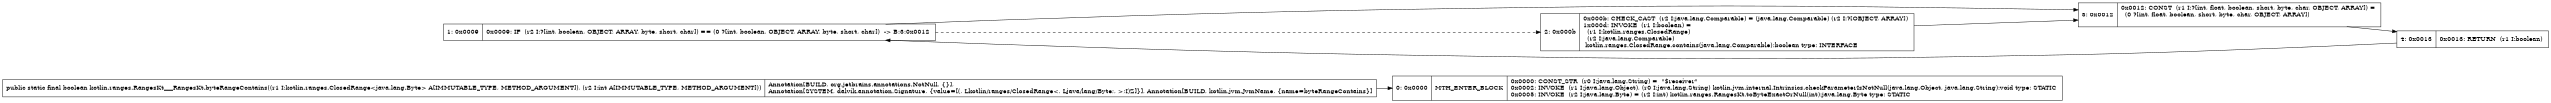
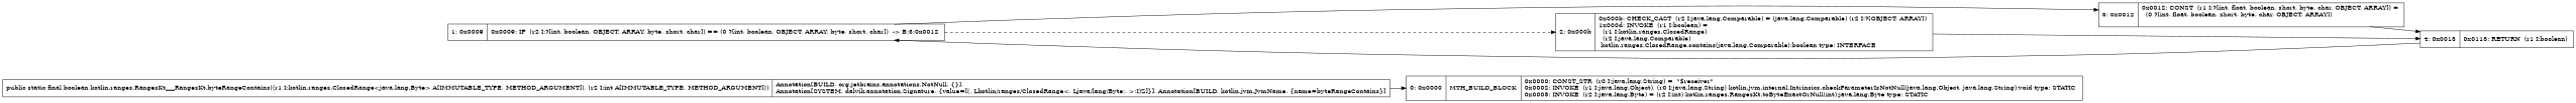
  digraph {
    fontname="DejaVu Serif"
    rankdir=LR
    node [fontname="DejaVu Serif" shape=record]
    edge [fontname="DejaVu Serif"]
-   n1 [label="{0\:\ 0x0000|MTH_ENTER_BLOCK\l|0x0000: CONST_STR  (r0 I:java.lang.String) =  \"$receiver\" \l0x0002: INVOKE  (r1 I:java.lang.Object), (r0 I:java.lang.String) kotlin.jvm.internal.Intrinsics.checkParameterIsNotNull(java.lang.Object, java.lang.String):void type: STATIC \l0x0005: INVOKE  (r2 I:java.lang.Byte) = (r2 I:int) kotlin.ranges.RangesKt.toByteExactOrNull(int):java.lang.Byte type: STATIC \l}"]
+   n1 [label="{0\:\ 0x0000|MTH_BUILD_BLOCK\l|0x0000: CONST_STR  (r0 I:java.lang.String) =  \"$receiver\" \l0x0002: INVOKE  (r1 I:java.lang.Object), (r0 I:java.lang.String) kotlin.jvm.internal.Intrinsics.checkParameterIsNotNull(java.lang.Object, java.lang.String):void type: STATIC \l0x0005: INVOKE  (r2 I:java.lang.Byte) = (r2 I:int) kotlin.ranges.RangesKt.toByteExactOrNull(int):java.lang.Byte type: STATIC \l}"]
    n2 [label="{1\:\ 0x0009|0x0009: IF  (r2 I:?[int, boolean, OBJECT, ARRAY, byte, short, char]) == (0 ?[int, boolean, OBJECT, ARRAY, byte, short, char])  \-\> B:3:0x0012 \l}"]
    n3 [label="{2\:\ 0x000b|0x000b: CHECK_CAST  (r2 I:java.lang.Comparable) = (java.lang.Comparable) (r2 I:?[OBJECT, ARRAY]) \l1x000d: INVOKE  (r1 I:boolean) = \l  (r1 I:kotlin.ranges.ClosedRange)\l  (r2 I:java.lang.Comparable)\l kotlin.ranges.ClosedRange.contains(java.lang.Comparable):boolean type: INTERFACE \l}"]
    n4 [label="{3\:\ 0x0012|0x0012: CONST  (r1 I:?[int, float, boolean, short, byte, char, OBJECT, ARRAY]) = \l  (0 ?[int, float, boolean, short, byte, char, OBJECT, ARRAY])\l \l}"]
-   n5 [label="{4\:\ 0x0013|0x0013: RETURN  (r1 I:boolean) \l}"]
+   n5 [label="{4\:\ 0x0013|0x0113: RETURN  (r1 I:boolean) \l}"]
    n6 [label="{public static final boolean kotlin.ranges.RangesKt___RangesKt.byteRangeContains((r1 I:kotlin.ranges.ClosedRange\<java.lang.Byte\> A[IMMUTABLE_TYPE, METHOD_ARGUMENT]), (r2 I:int A[IMMUTABLE_TYPE, METHOD_ARGUMENT]))  | Annotation[BUILD, org.jetbrains.annotations.NotNull, \{\}], \lAnnotation[SYSTEM, dalvik.annotation.Signature, \{value=[(, Lkotlin\/ranges\/ClosedRange\<, Ljava\/lang\/Byte;, \>;I)Z]\}], Annotation[BUILD, kotlin.jvm.JvmName, \{name=byteRangeContains\}]\l}"]
    n2 -> n3 [style=dashed]
    n2 -> n4
-   n3 -> n4
+   n3 -> n5
    n4 -> n5
    n5 -> n2
    n6 -> n1
  }
